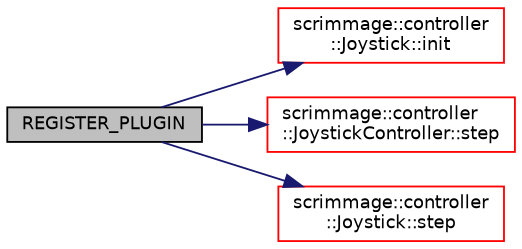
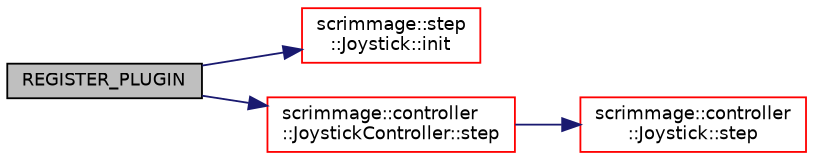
  digraph {
    rankdir=LR
    node [color=red fillcolor=white fontname=Helvetica fontsize=10 shape=record style=filled]
    edge [color=midnightblue fontname=Helvetica fontsize=10 labelfontname=Helvetica labelfontsize=10 style=solid]
    n1 [color=black fillcolor=grey75 fontcolor=black height=0.2 label=REGISTER_PLUGIN width=0.4]
-   n2 [height=0.2 label="scrimmage::controller\l::Joystick::init" width=0.4]
+   n2 [height=0.2 label="scrimmage::step\l::Joystick::init" width=0.4]
    n3 [height=0.2 label="scrimmage::controller\l::JoystickController::step" width=0.4]
    n4 [height=0.2 label="scrimmage::controller\l::Joystick::step" width=0.4]
    n1 -> n2
    n1 -> n3
-   n1 -> n4
+   n3 -> n4
  }
